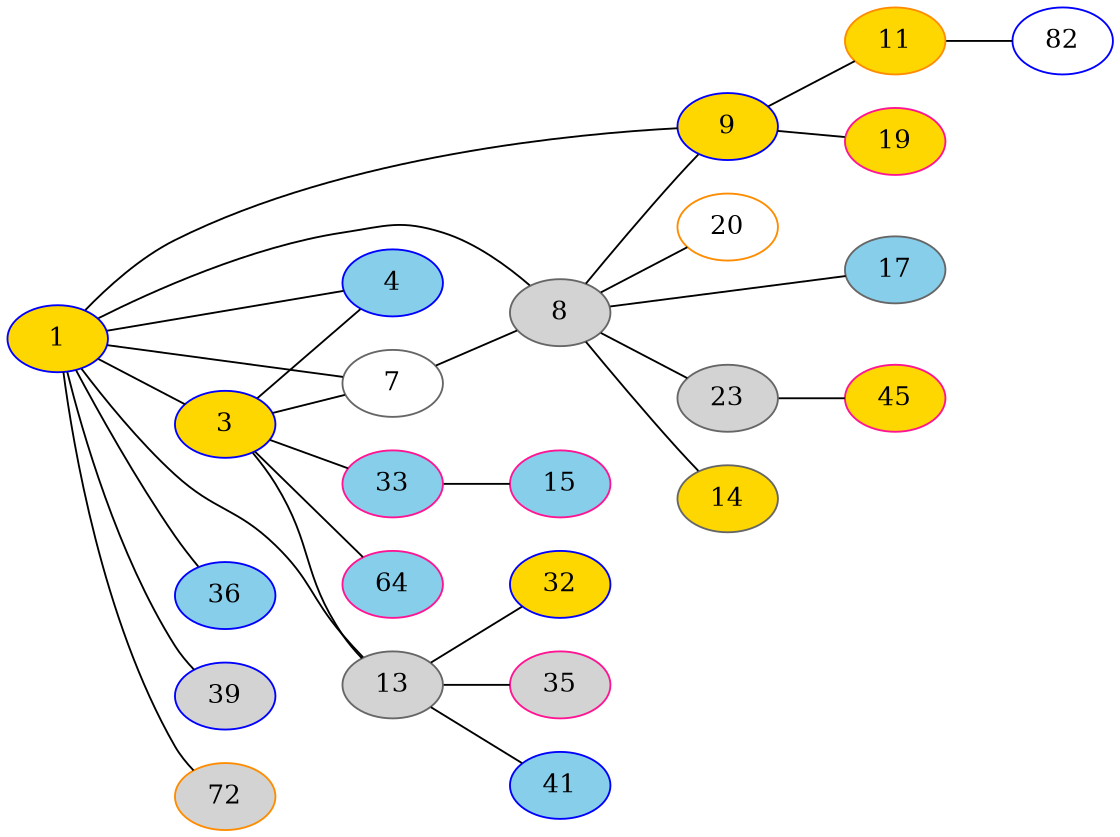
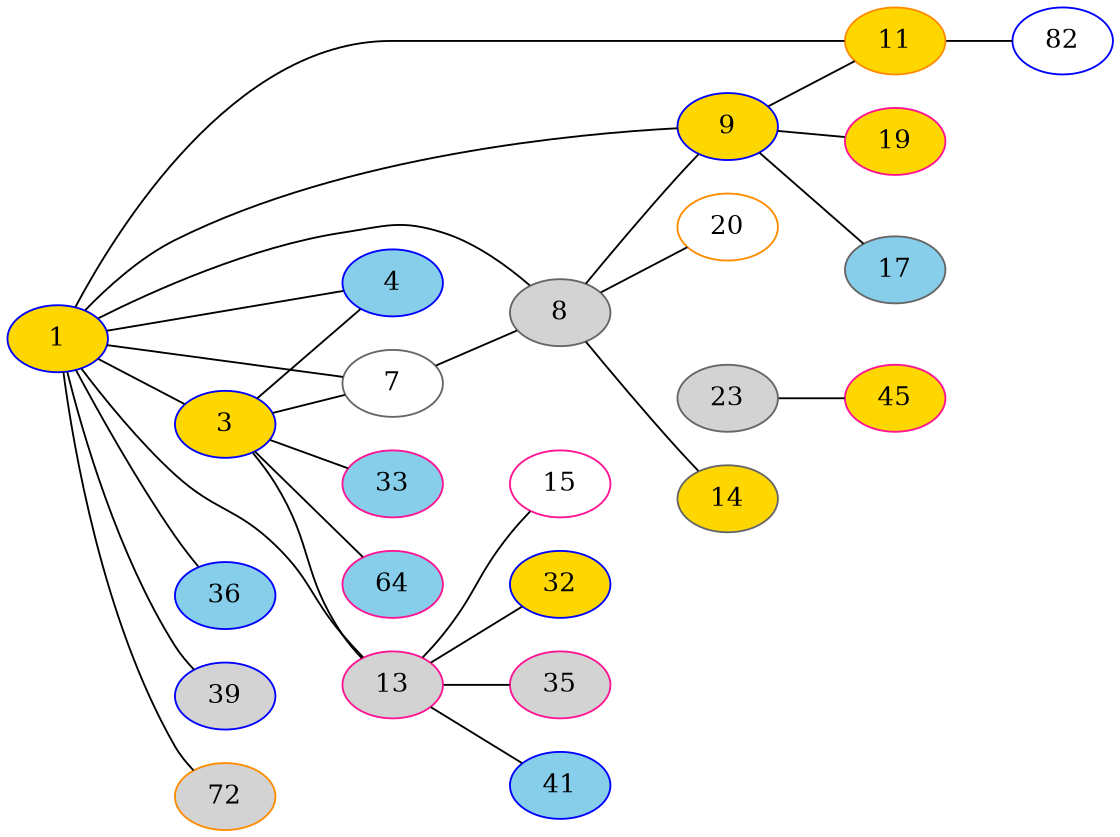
  graph {
    rankdir=LR
    node [color=blue fillcolor=gold style=filled]
    1 [super="+2+10+38+50+44"]
    3
    4 [fillcolor=skyblue]
    7 [color=gray40 fillcolor=white super="+40"]
    8 [color=gray40 fillcolor=lightgrey super="+30"]
    9 [super="+29+26+49+48"]
    11 [color=darkorange]
-   13 [color=gray40 fillcolor=lightgrey super="+31+16"]
+   13 [color=deeppink fillcolor=lightgrey super="+31+16"]
    36 [fillcolor=skyblue]
    39 [fillcolor=lightgrey super="+47"]
    n11 [color=darkorange fillcolor=lightgrey label=72]
    n12 [color=deeppink fillcolor=skyblue label=64]
    33 [color=deeppink fillcolor=skyblue]
    14 [color=gray40 super="+25"]
    17 [color=gray40 fillcolor=skyblue super="+21+28+18+43"]
    20 [color=darkorange fillcolor=white super="+46+34"]
    23 [color=gray40 fillcolor=lightgrey]
    19 [color=deeppink]
    n19 [fillcolor=white label=82 super="+27"]
    32
-   15 [color=deeppink fillcolor=skyblue]
+   15 [color=deeppink fillcolor=white]
    35 [color=deeppink fillcolor=lightgrey super="+37"]
    41 [fillcolor=skyblue]
    45 [color=deeppink]
    1 -- 3 [weight=2]
    1 -- 4
    1 -- 7
    1 -- 8
    1 -- 9 [weight=3]
+   1 -- 11
    1 -- 13
    1 -- 36
    1 -- 39
    1 -- n11
    3 -- 4
    3 -- 7
    3 -- 13
    3 -- n12
    3 -- 33
    7 -- 8
    8 -- 9
    8 -- 14
-   8 -- 17
+   9 -- 17
    8 -- 20
-   8 -- 23
    9 -- 11
    9 -- 19
    11 -- n19
    13 -- 32
-   33 -- 15
+   13 -- 15
    13 -- 35
    13 -- 41
    23 -- 45
  }
